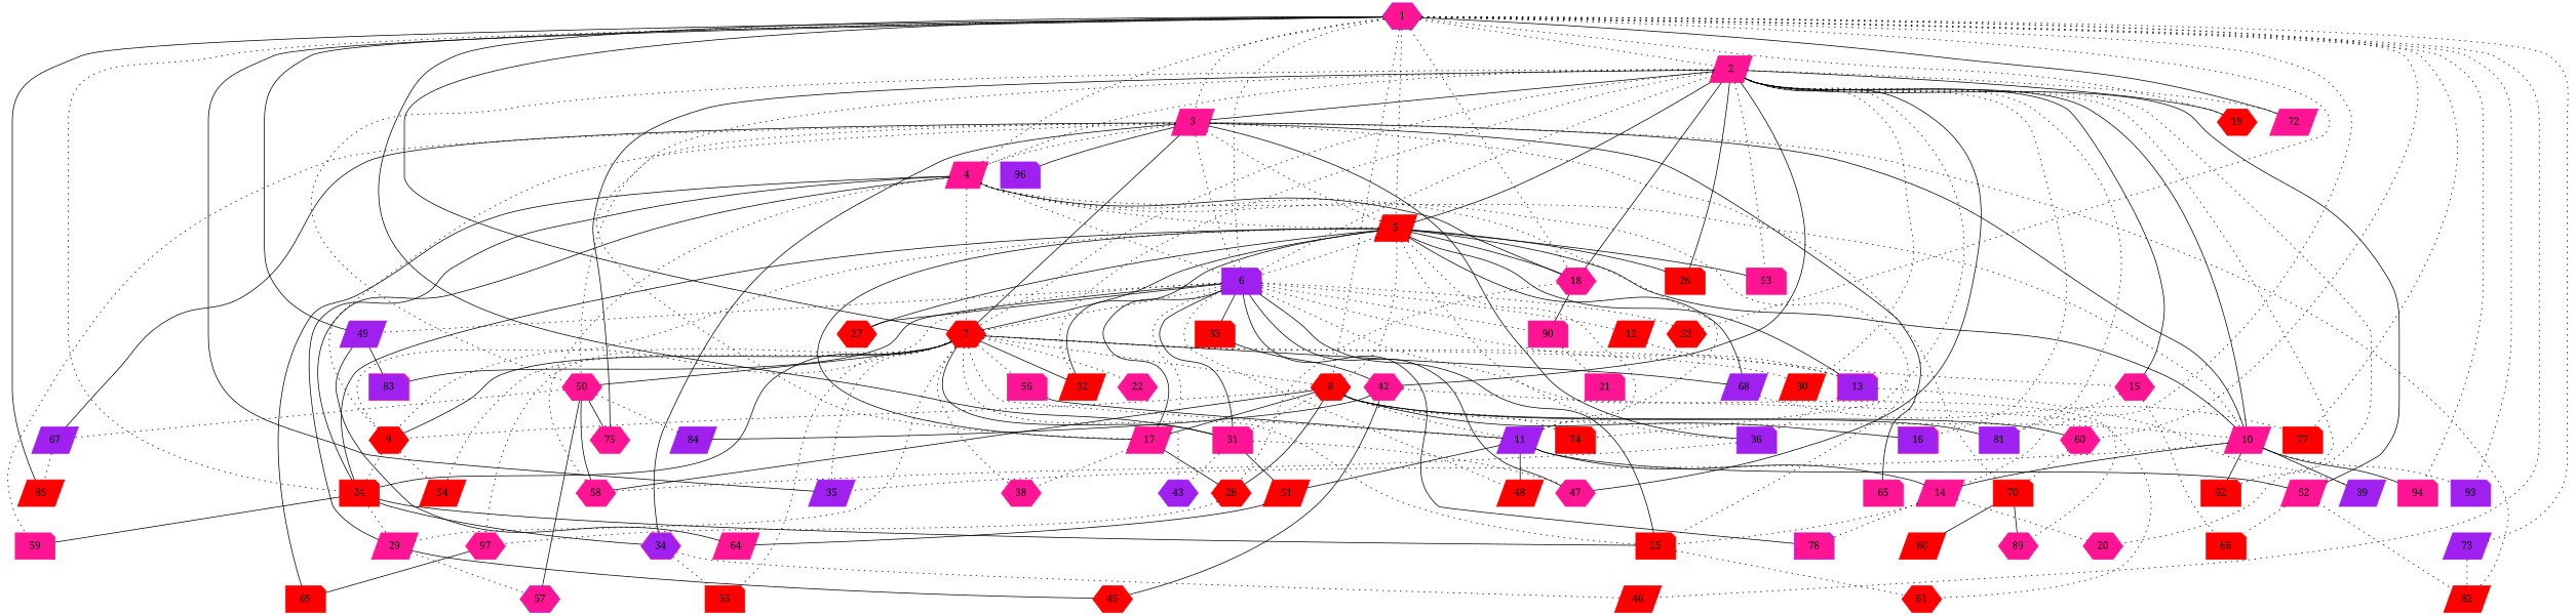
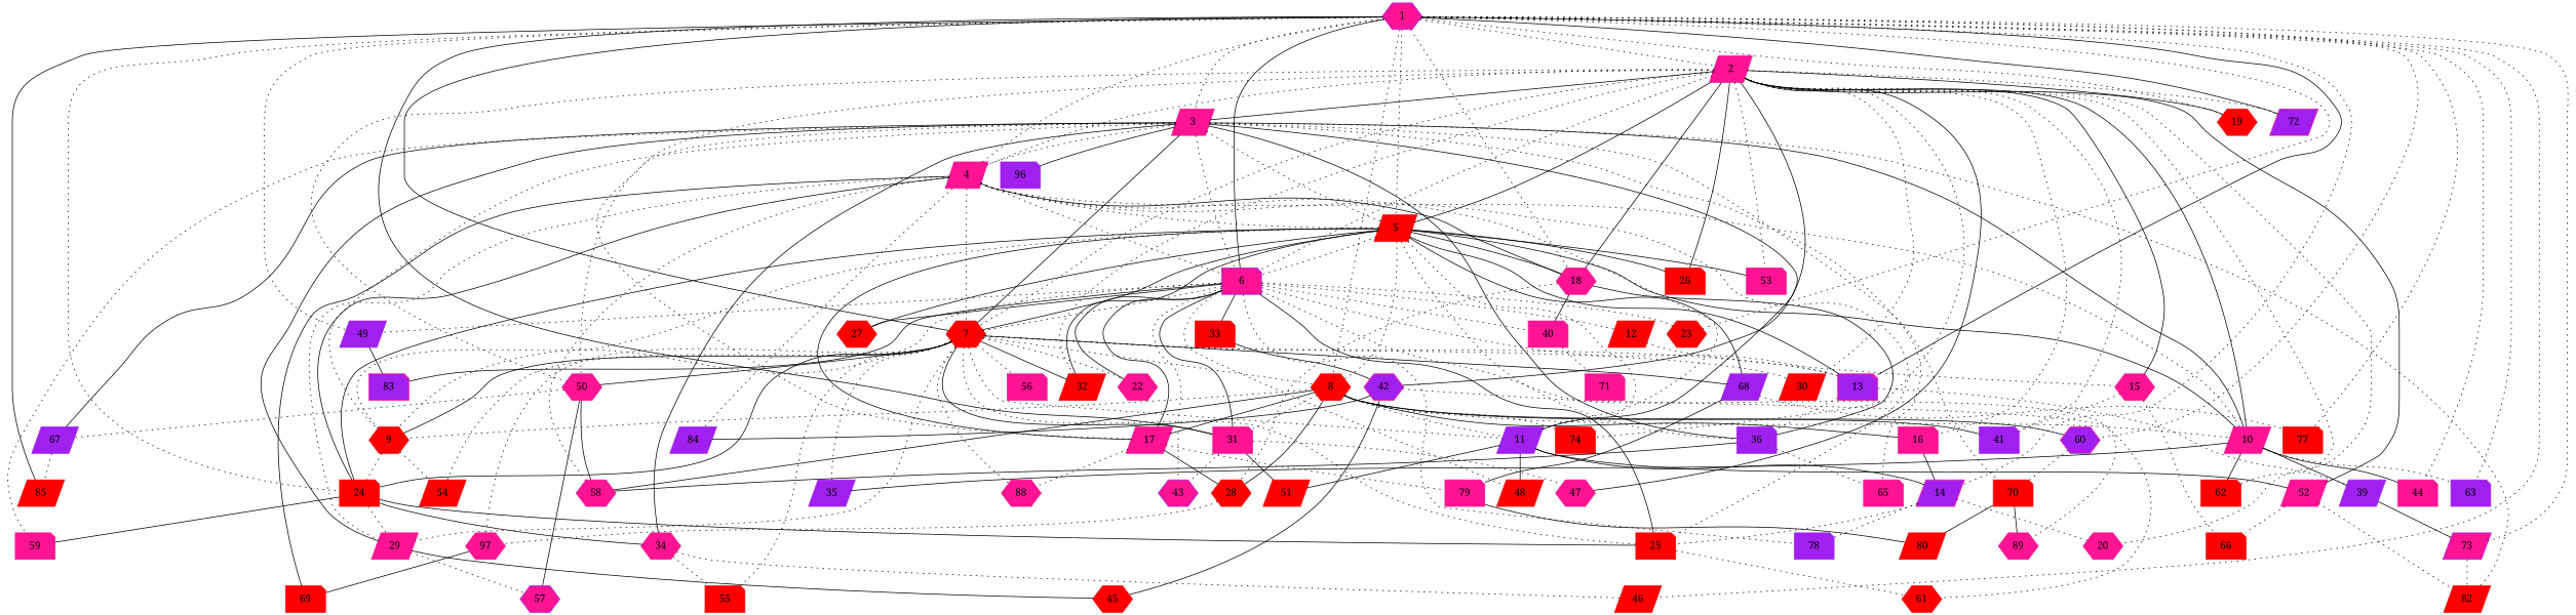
  graph {
    fontname="Noto Serif"
    node [color=deeppink fontname="Noto Serif" shape=parallelogram style=filled]
    edge [fontname="Noto Serif" style=dotted weight=1.0]
    1 [color=purple fillcolor=deeppink shape=hexagon]
    2
    3
    4
    5 [color=red]
-   6 [color=purple shape=note]
+   6 [color=purple shape=note fillcolor=deeppink]
    7 [color=red shape=hexagon]
    8 [color=red shape=hexagon]
    13 [fillcolor=purple shape=note]
-   14
+   14 [fillcolor=purple]
    18 [shape=hexagon]
    19 [color=red shape=hexagon]
    23 [color=red shape=hexagon]
    24 [color=red shape=note]
    31 [shape=note]
-   44 [shape=note label=94]
+   44 [shape=note]
    46 [color=red]
    49 [color=purple]
-   60 [shape=hexagon]
-   63 [color=purple shape=note label=93]
-   72
-   73 [color=purple]
+   60 [shape=hexagon fillcolor=purple]
+   63 [color=purple shape=note]
+   72 [fillcolor=purple]
+   73 [color=purple fillcolor=deeppink]
    77 [color=red shape=note]
    85 [color=red]
    10
    15 [shape=hexagon]
-   16 [shape=note fillcolor=purple]
+   16 [shape=note]
    17
    20 [shape=hexagon]
    26 [color=red shape=note]
    30 [color=red]
    32 [color=red]
-   41 [color=purple shape=note label=81]
-   42 [shape=hexagon]
+   41 [color=purple shape=note]
+   42 [shape=hexagon fillcolor=purple]
    47 [shape=hexagon]
    50 [shape=hexagon]
    52
    53 [shape=note]
    62 [color=red shape=note]
    74 [color=red shape=note]
-   75 [shape=hexagon]
    9 [color=red shape=hexagon]
    11 [color=purple]
    29
-   34 [shape=hexagon fillcolor=purple]
+   34 [shape=hexagon]
    36 [color=purple shape=note]
    59 [shape=note]
    65 [shape=note]
    67 [color=purple]
    70 [color=red shape=note]
    n51 [color=purple label=96 shape=note]
    82 [color=red]
    25 [color=red shape=note]
    58 [shape=hexagon]
    69 [color=red shape=note]
    84 [color=purple]
    27 [color=red shape=hexagon]
    68 [color=purple]
    12 [color=red]
    22 [shape=hexagon]
    33 [color=red shape=note]
-   40 [shape=note label=90]
-   43 [color=purple shape=hexagon]
+   40 [shape=note]
+   43 [color=purple shape=hexagon fillcolor=deeppink]
    48 [color=red]
-   78 [color=purple shape=note fillcolor=deeppink]
+   78 [color=purple shape=note]
    n66 [label=89 shape=hexagon]
    83 [fillcolor=purple shape=note]
    35 [color=purple]
    n69 [label=97 shape=hexagon]
-   38 [shape=hexagon]
+   38 [shape=hexagon label=88]
    54 [color=red]
    55 [color=red shape=note]
    56 [shape=note]
    28 [color=red shape=hexagon]
    39 [color=purple]
    51 [color=red]
-   64
    66 [color=red shape=note]
+   79 [shape=note]
    61 [color=red shape=hexagon]
    45 [color=red shape=hexagon]
    57 [color=purple fillcolor=deeppink shape=hexagon]
-   71 [shape=note label=21]
+   71 [shape=note]
    80 [color=red]
    1 -- 2
    1 -- 3
    1 -- 4
    1 -- 5 [weight=3.0]
-   1 -- 6 [weight=2.0]
+   1 -- 6 [style=solid weight=2.0]
    1 -- 7 [style=solid weight=2.0]
    1 -- 8
-   1 -- 35 [style=solid]
+   1 -- 13 [style=solid]
    1 -- 14
    1 -- 18
    1 -- 19
    1 -- 23
    1 -- 24
    1 -- 31 [style=solid]
    1 -- 44
    1 -- 46
-   1 -- 49 [style=solid]
+   1 -- 49
    1 -- 60
    1 -- 63
    1 -- 72 [style=solid]
    1 -- 73 [weight=2.0]
    1 -- 77
    1 -- 85 [style=solid]
    2 -- 3 [style=solid]
    2 -- 4
    2 -- 5 [style=solid weight=3.0]
    2 -- 6 [weight=2.0]
    2 -- 7 [weight=2.0]
    2 -- 18 [style=solid]
    2 -- 19 [style=solid weight=2.0]
    2 -- 72
    2 -- 10 [style=solid]
    2 -- 15 [style=solid]
    2 -- 16
    2 -- 17
    2 -- 20
    2 -- 26 [style=solid]
    2 -- 30
    2 -- 32
    2 -- 41
    2 -- 42 [style=solid]
    2 -- 47 [style=solid]
    2 -- 50
    2 -- 52 [style=solid]
    2 -- 53
    2 -- 62
    2 -- 74
-   2 -- 75 [style=solid]
    3 -- 4 [weight=2.0]
    3 -- 5 [weight=2.0]
    3 -- 6 [weight=2.0]
    3 -- 7 [style=solid weight=2.0]
    3 -- 10 [style=solid]
    3 -- 50
    3 -- 9
-   56 -- 11 [style=solid]
+   3 -- 11 [style=solid]
+   3 -- 29 [style=solid]
    3 -- 34 [style=solid]
    3 -- 36 [style=solid]
    3 -- 59
-   3 -- 65 [style=solid]
+   3 -- 65
    3 -- 67 [style=solid]
    3 -- 70
    3 -- n51 [style=solid]
    3 -- 82
    4 -- 5 [weight=2.0]
    4 -- 6 [weight=3.0]
    4 -- 7 [weight=2.0]
    4 -- 18 [style=solid]
    4 -- 24 [style=solid]
    4 -- 10
    4 -- 11
-   4 -- 29 [style=solid]
+   4 -- 29
    4 -- 25
    4 -- 58
    4 -- 69 [style=solid]
-   50 -- 84
+   4 -- 84
    5 -- 6 [weight=4.0]
    5 -- 7 [style=solid weight=4.0]
    5 -- 8 [weight=7.0]
    5 -- 13 [style=solid weight=2.0]
    5 -- 18 [style=solid]
    5 -- 24 [style=solid]
    5 -- 10 [style=solid]
    5 -- 17 [style=solid]
    5 -- 26 [style=solid]
    5 -- 32 [style=solid]
    5 -- 53 [style=solid]
    5 -- 9
    5 -- 11
    5 -- 36
    5 -- 27 [style=solid weight=2.0]
    5 -- 68 [style=solid]
    6 -- 7 [weight=4.0]
    6 -- 13
    6 -- 23
    6 -- 31 [style=solid]
    6 -- 49
    6 -- 17 [style=solid]
    6 -- 9
    6 -- 25 [style=solid]
    6 -- 27 [style=solid]
    6 -- 12
-   6 -- 47 [style=solid]
+   6 -- 22 [style=solid]
    6 -- 33 [style=solid weight=2.0]
    6 -- 40
    6 -- 43
    6 -- 48
-   6 -- 78 [style=solid]
+   6 -- 78
    6 -- n66
    6 -- 83 [style=solid]
    7 -- 8
    7 -- 13 [weight=2.0]
    7 -- 24 [style=solid weight=2.0]
    7 -- 31 [style=solid weight=2.0]
    7 -- 30
    7 -- 32 [style=solid weight=2.0]
    7 -- 50 [style=solid]
    7 -- 9 [style=solid weight=4.0]
    7 -- 11
    7 -- 29
    7 -- 25
    7 -- 68 [style=solid]
    7 -- 22
    7 -- 35
    7 -- n69
    7 -- 38
    7 -- 54
    7 -- 55
    7 -- 56
    8 -- 31
    8 -- 60 [style=solid]
    8 -- 10
    8 -- 16 [style=solid]
    8 -- 17 [style=solid]
    8 -- 41 [style=solid]
    8 -- 74
    8 -- 9
    8 -- 11 [weight=2.0]
    8 -- 58 [style=solid]
    8 -- 28 [style=solid]
    13 -- 36
    13 -- 39
    14 -- 20
    14 -- 25
    14 -- 78
+   18 -- 36 [style=solid]
    18 -- 40 [style=solid]
    18 -- 28
    24 -- 29
    24 -- 34 [style=solid]
    24 -- 59 [style=solid]
    24 -- 25 [style=solid]
    31 -- 47
    31 -- 43
    31 -- 51 [style=solid]
    49 -- 83 [style=solid]
-   49 -- 64 [style=solid]
    60 -- 70
    73 -- 82
-   10 -- 14 [style=solid]
+   16 -- 14 [style=solid]
    10 -- 44 [style=solid]
    10 -- 63
    10 -- 62 [style=solid]
-   10 -- 35
+   10 -- 35 [style=solid]
    10 -- 39 [style=solid]
    15 -- 41
    15 -- 66
    17 -- 38
    17 -- 28 [style=solid]
+   17 -- 79
    42 -- 84 [style=solid]
    42 -- 61
    42 -- 45 [style=solid]
-   50 -- 75 [style=solid]
    50 -- 67
    50 -- 58 [style=solid]
    50 -- 57 [style=solid]
    52 -- 82
    52 -- 66
    9 -- 24 [weight=5.0]
    9 -- 54
    11 -- 14 [style=solid]
    11 -- 52 [style=solid]
    11 -- 48 [style=solid]
    11 -- 51 [style=solid]
    29 -- 45 [style=solid]
    29 -- 57
    34 -- 46
    34 -- 55
-   36 -- 58
+   36 -- 65
+   36 -- 58 [style=solid]
    67 -- 85
    70 -- n66 [style=solid]
    70 -- 80 [style=solid]
    25 -- 61
    68 -- 77
+   68 -- 79 [style=solid]
    12 -- 15
    33 -- 42 [style=solid]
    40 -- 71
    n69 -- 69 [style=solid]
    28 -- n69
-   51 -- 64 [style=solid]
+   39 -- 73 [style=solid]
+   79 -- 80 [style=solid]
  }
